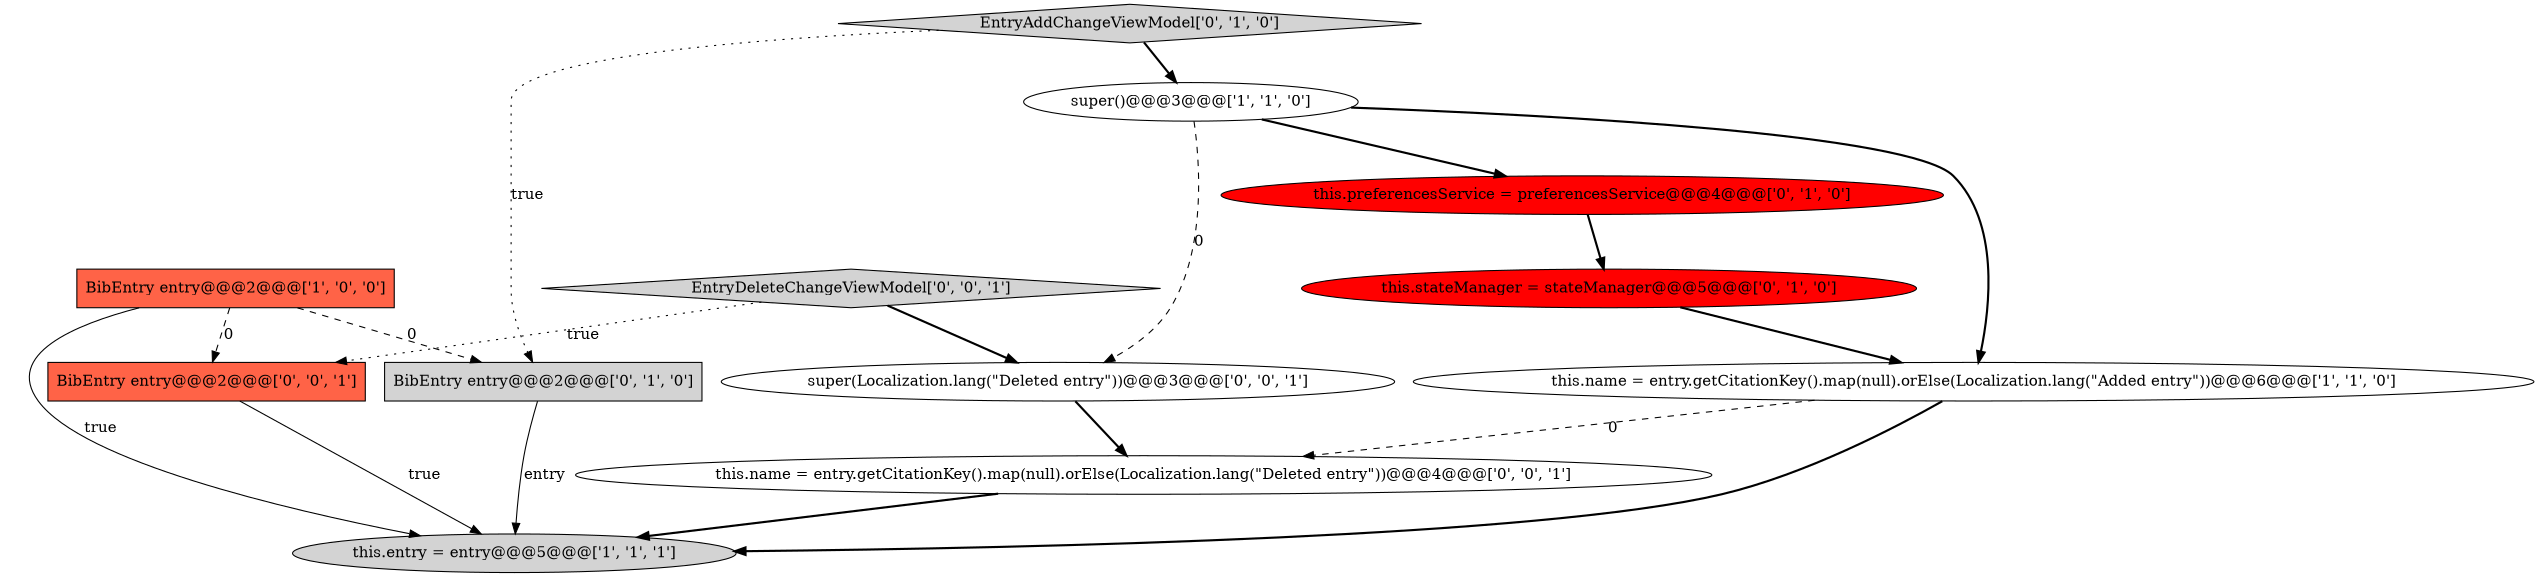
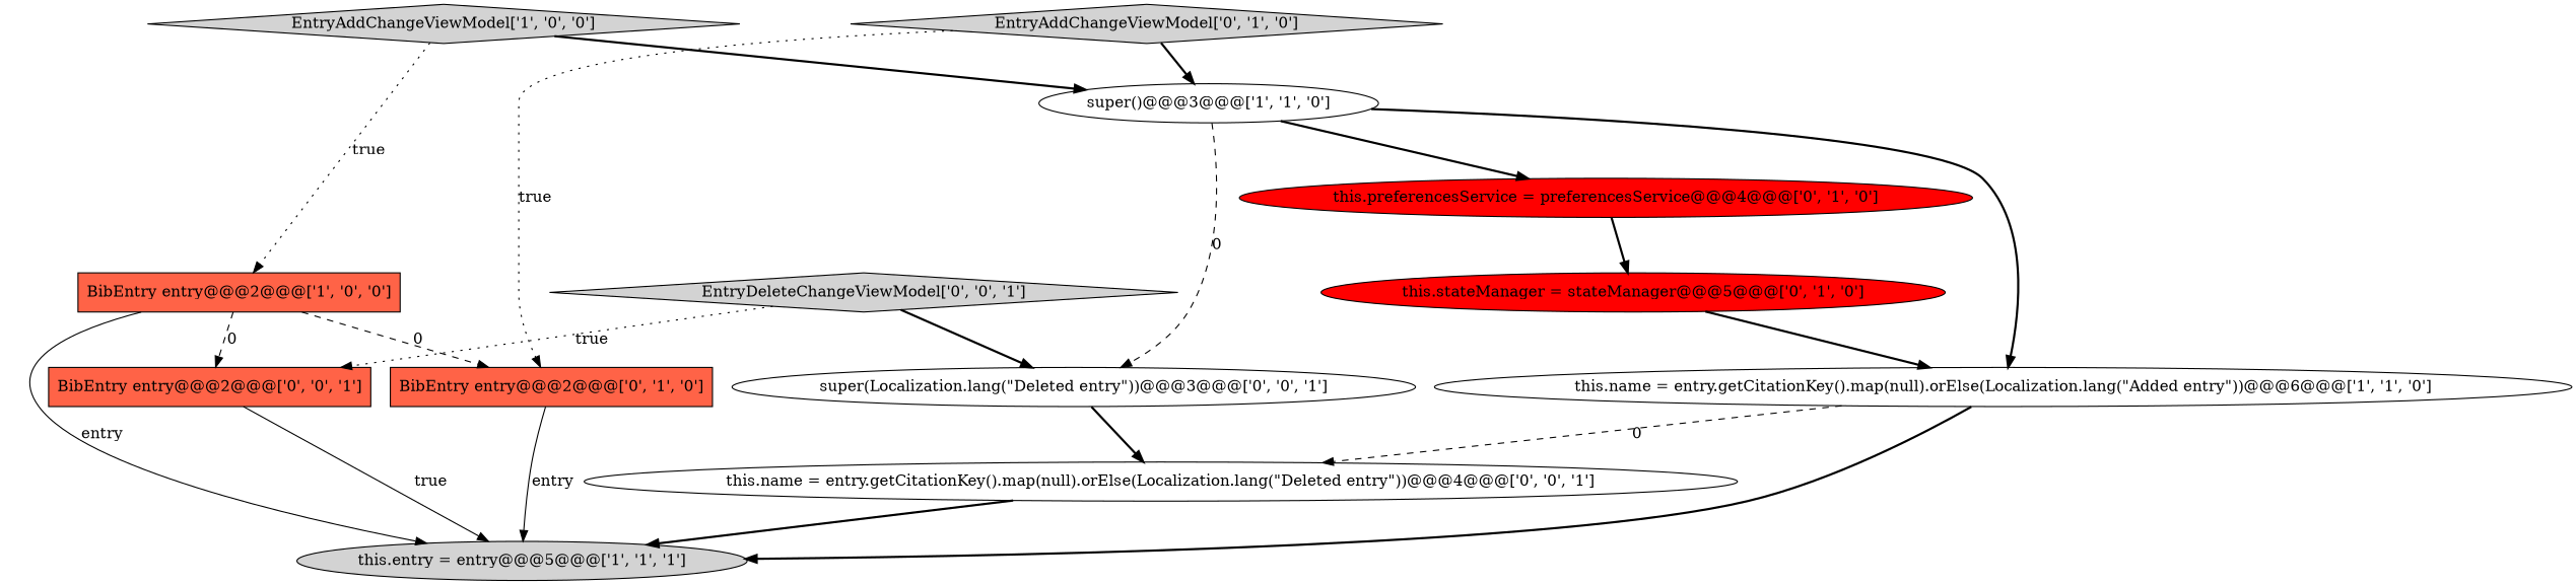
  digraph {
    node [fillcolor=lightgray shape=ellipse style=filled]
    edge [style=bold]
    n1 [label="this.entry = entry@@@5@@@['1', '1', '1']"]
    n2 [fillcolor=tomato label="BibEntry entry@@@2@@@['1', '0', '0']" shape=box]
    n3 [fillcolor=tomato label="BibEntry entry@@@2@@@['0', '0', '1']" shape=box]
-   n4 [label="BibEntry entry@@@2@@@['0', '1', '0']" shape=box]
+   n4 [fillcolor=tomato label="BibEntry entry@@@2@@@['0', '1', '0']" shape=box]
    n5 [fillcolor=white label="this.name = entry.getCitationKey().map(null).orElse(Localization.lang(\"Added entry\"))@@@6@@@['1', '1', '0']"]
    n6 [fillcolor=white label="this.name = entry.getCitationKey().map(null).orElse(Localization.lang(\"Deleted entry\"))@@@4@@@['0', '0', '1']"]
    n7 [label="EntryDeleteChangeViewModel['0', '0', '1']" shape=diamond]
    n8 [fillcolor=white label="super(Localization.lang(\"Deleted entry\"))@@@3@@@['0', '0', '1']"]
    n9 [fillcolor=red label="this.preferencesService = preferencesService@@@4@@@['0', '1', '0']"]
    n10 [fillcolor=red label="this.stateManager = stateManager@@@5@@@['0', '1', '0']"]
    n11 [label="EntryAddChangeViewModel['0', '1', '0']" shape=diamond]
    n12 [fillcolor=white label="super()@@@3@@@['1', '1', '0']"]
-   n2 -> n1 [label=true style=solid]
+   n13 [label="EntryAddChangeViewModel['1', '0', '0']" shape=diamond]
+   n2 -> n1 [label=entry style=solid]
    n2 -> n3 [label=0 style=dashed]
    n2 -> n4 [label=0 style=dashed]
    n3 -> n1 [label=true style=solid]
    n4 -> n1 [label=entry style=solid]
    n5 -> n1
    n5 -> n6 [label=0 style=dashed]
    n6 -> n1
    n7 -> n3 [label=true style=dotted]
    n7 -> n8
    n8 -> n6
    n9 -> n10
    n10 -> n5
    n11 -> n4 [label=true style=dotted]
    n11 -> n12
    n12 -> n5
    n12 -> n8 [label=0 style=dashed]
    n12 -> n9
+   n13 -> n2 [label=true style=dotted]
+   n13 -> n12
  }
